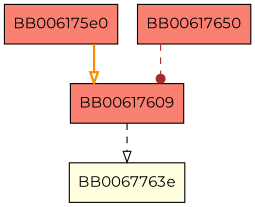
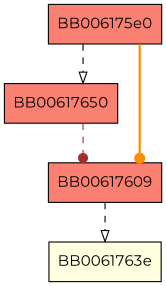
  digraph {
    fontname=Montserrat
    splines=ortho
    node [fillcolor=salmon fontname=Montserrat shape=box style=filled]
    edge [arrowhead=onormal color=black fontname=Montserrat style=dashed]
    BB006175e0
    BB00617650
    BB00617609
-   BB0061763e [fillcolor=lightyellow label=BB0067763e]
-   BB006175e0 -> BB00617609 [color=darkorange style=bold]
+   BB0061763e [fillcolor=lightyellow]
+   BB006175e0 -> BB00617650
+   BB006175e0 -> BB00617609 [arrowhead=dot color=darkorange style=bold]
    BB00617650 -> BB00617609 [arrowhead=dot color=brown]
    BB00617609 -> BB0061763e
  }
